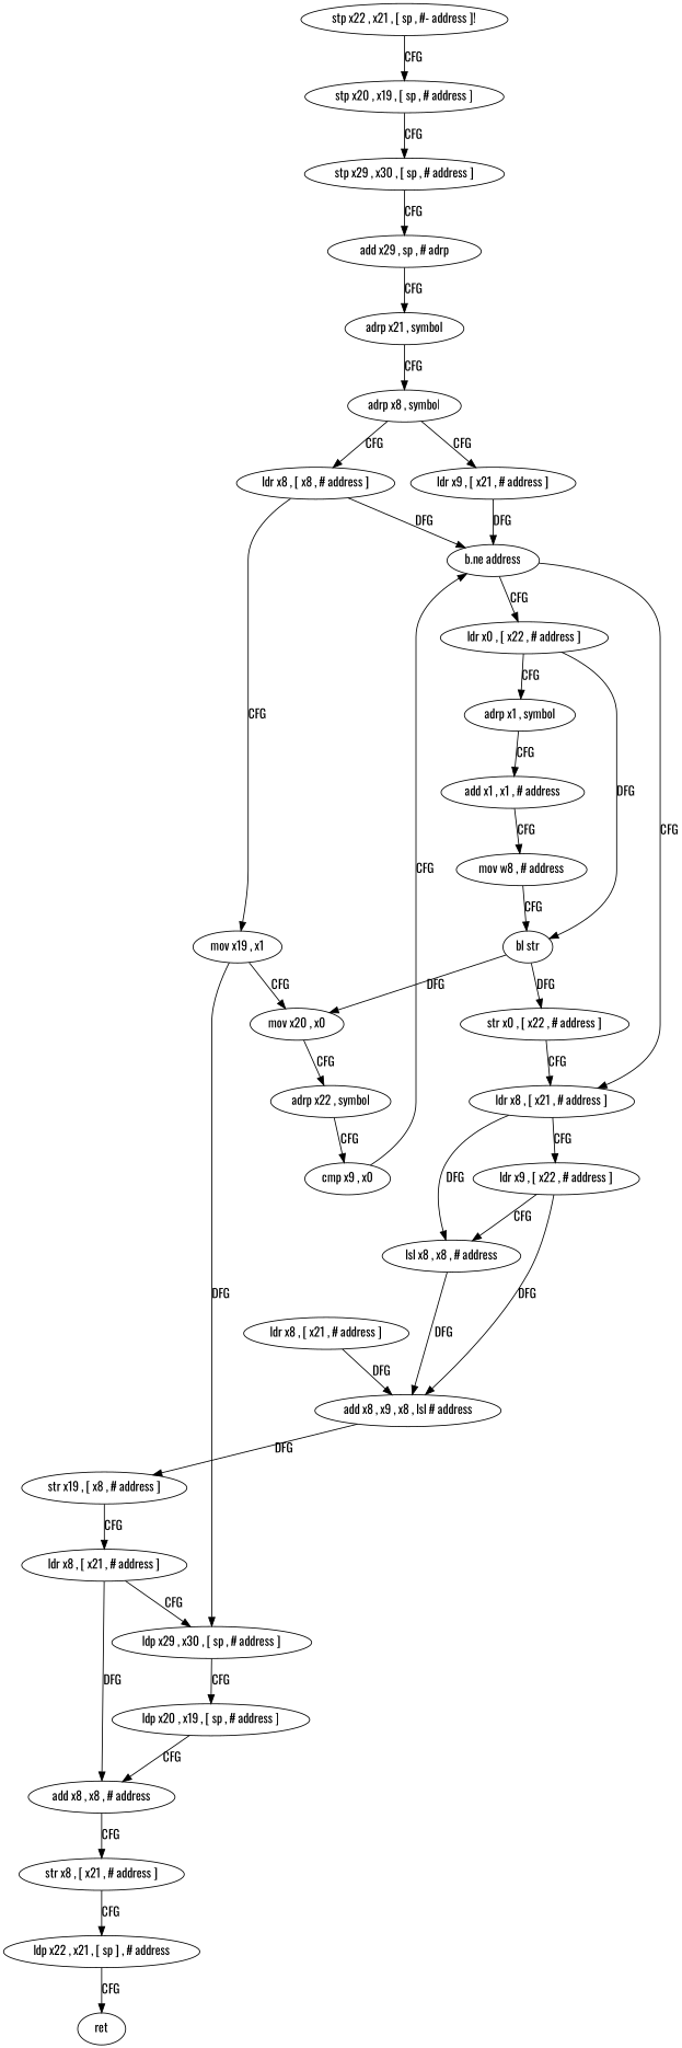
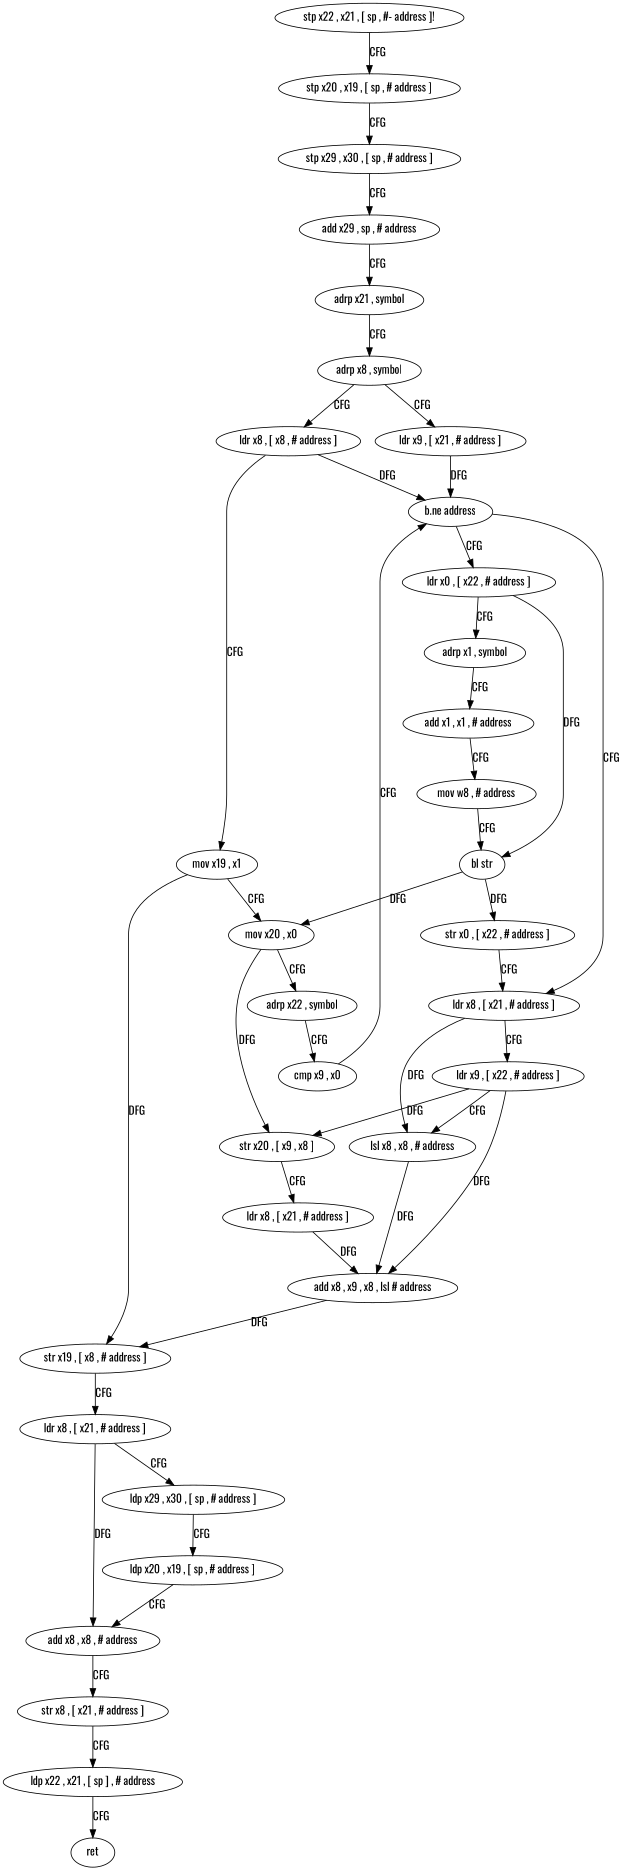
  digraph {
    fontname=Oswald
    node [fontname=Oswald]
    edge [fontname=Oswald]
    n1 [label="stp x22 , x21 , [ sp , #- address ]!"]
    n2 [label="stp x20 , x19 , [ sp , # address ]"]
    n3 [label="stp x29 , x30 , [ sp , # address ]"]
-   n4 [label="add x29 , sp , # adrp"]
+   n4 [label="add x29 , sp , # address"]
    n5 [label="adrp x21 , symbol"]
    n6 [label="adrp x8 , symbol"]
    n7 [label="ldr x9 , [ x21 , # address ]"]
    n8 [label="ldr x8 , [ x8 , # address ]"]
    n9 [label="b.ne address"]
    n10 [label="mov x19 , x1"]
    n11 [label="ldr x8 , [ x21 , # address ]"]
    n12 [label="ldr x0 , [ x22 , # address ]"]
    n13 [label="mov x20 , x0"]
    n14 [label="str x19 , [ x8 , # address ]"]
    n15 [label="adrp x22 , symbol"]
+   n16 [label="str x20 , [ x9 , x8 ]"]
    n17 [label="ldr x8 , [ x21 , # address ]"]
    n18 [label="cmp x9 , x0"]
    n19 [label="ldr x8 , [ x21 , # address ]"]
    n20 [label="ldr x9 , [ x22 , # address ]"]
    n21 [label="lsl x8 , x8 , # address"]
    n22 [label="adrp x1 , symbol"]
    n23 [label="bl str"]
    n24 [label="add x8 , x9 , x8 , lsl # address"]
    n25 [label="add x1 , x1 , # address"]
    n26 [label="str x0 , [ x22 , # address ]"]
    n27 [label="ldp x29 , x30 , [ sp , # address ]"]
    n28 [label="add x8 , x8 , # address"]
    n29 [label="ldp x20 , x19 , [ sp , # address ]"]
    n30 [label="str x8 , [ x21 , # address ]"]
    n31 [label="ldp x22 , x21 , [ sp ] , # address"]
    n32 [label=ret]
    n33 [label="mov w8 , # address"]
    n1 -> n2 [label=CFG]
    n2 -> n3 [label=CFG]
    n3 -> n4 [label=CFG]
    n4 -> n5 [label=CFG]
    n5 -> n6 [label=CFG]
    n6 -> n7 [label=CFG]
    n6 -> n8 [label=CFG]
    n7 -> n9 [label=DFG]
    n8 -> n9 [label=DFG]
    n8 -> n10 [label=CFG]
    n9 -> n11 [label=CFG]
    n9 -> n12 [label=CFG]
    n10 -> n13 [label=CFG]
-   n10 -> n27 [label=DFG]
+   n10 -> n14 [label=DFG]
    n11 -> n20 [label=CFG]
    n11 -> n21 [label=DFG]
    n12 -> n22 [label=CFG]
    n12 -> n23 [label=DFG]
    n13 -> n15 [label=CFG]
+   n13 -> n16 [label=DFG]
    n14 -> n17 [label=CFG]
    n15 -> n18 [label=CFG]
+   n16 -> n19 [label=CFG]
    n17 -> n27 [label=CFG]
    n17 -> n28 [label=DFG]
    n18 -> n9 [label=CFG]
    n19 -> n24 [label=DFG]
+   n20 -> n16 [label=DFG]
    n20 -> n21 [label=CFG]
    n20 -> n24 [label=DFG]
    n21 -> n24 [label=DFG]
    n22 -> n25 [label=CFG]
    n23 -> n13 [label=DFG]
    n23 -> n26 [label=DFG]
    n24 -> n14 [label=DFG]
    n25 -> n33 [label=CFG]
    n26 -> n11 [label=CFG]
    n27 -> n29 [label=CFG]
    n28 -> n30 [label=CFG]
    n29 -> n28 [label=CFG]
    n30 -> n31 [label=CFG]
    n31 -> n32 [label=CFG]
    n33 -> n23 [label=CFG]
  }
